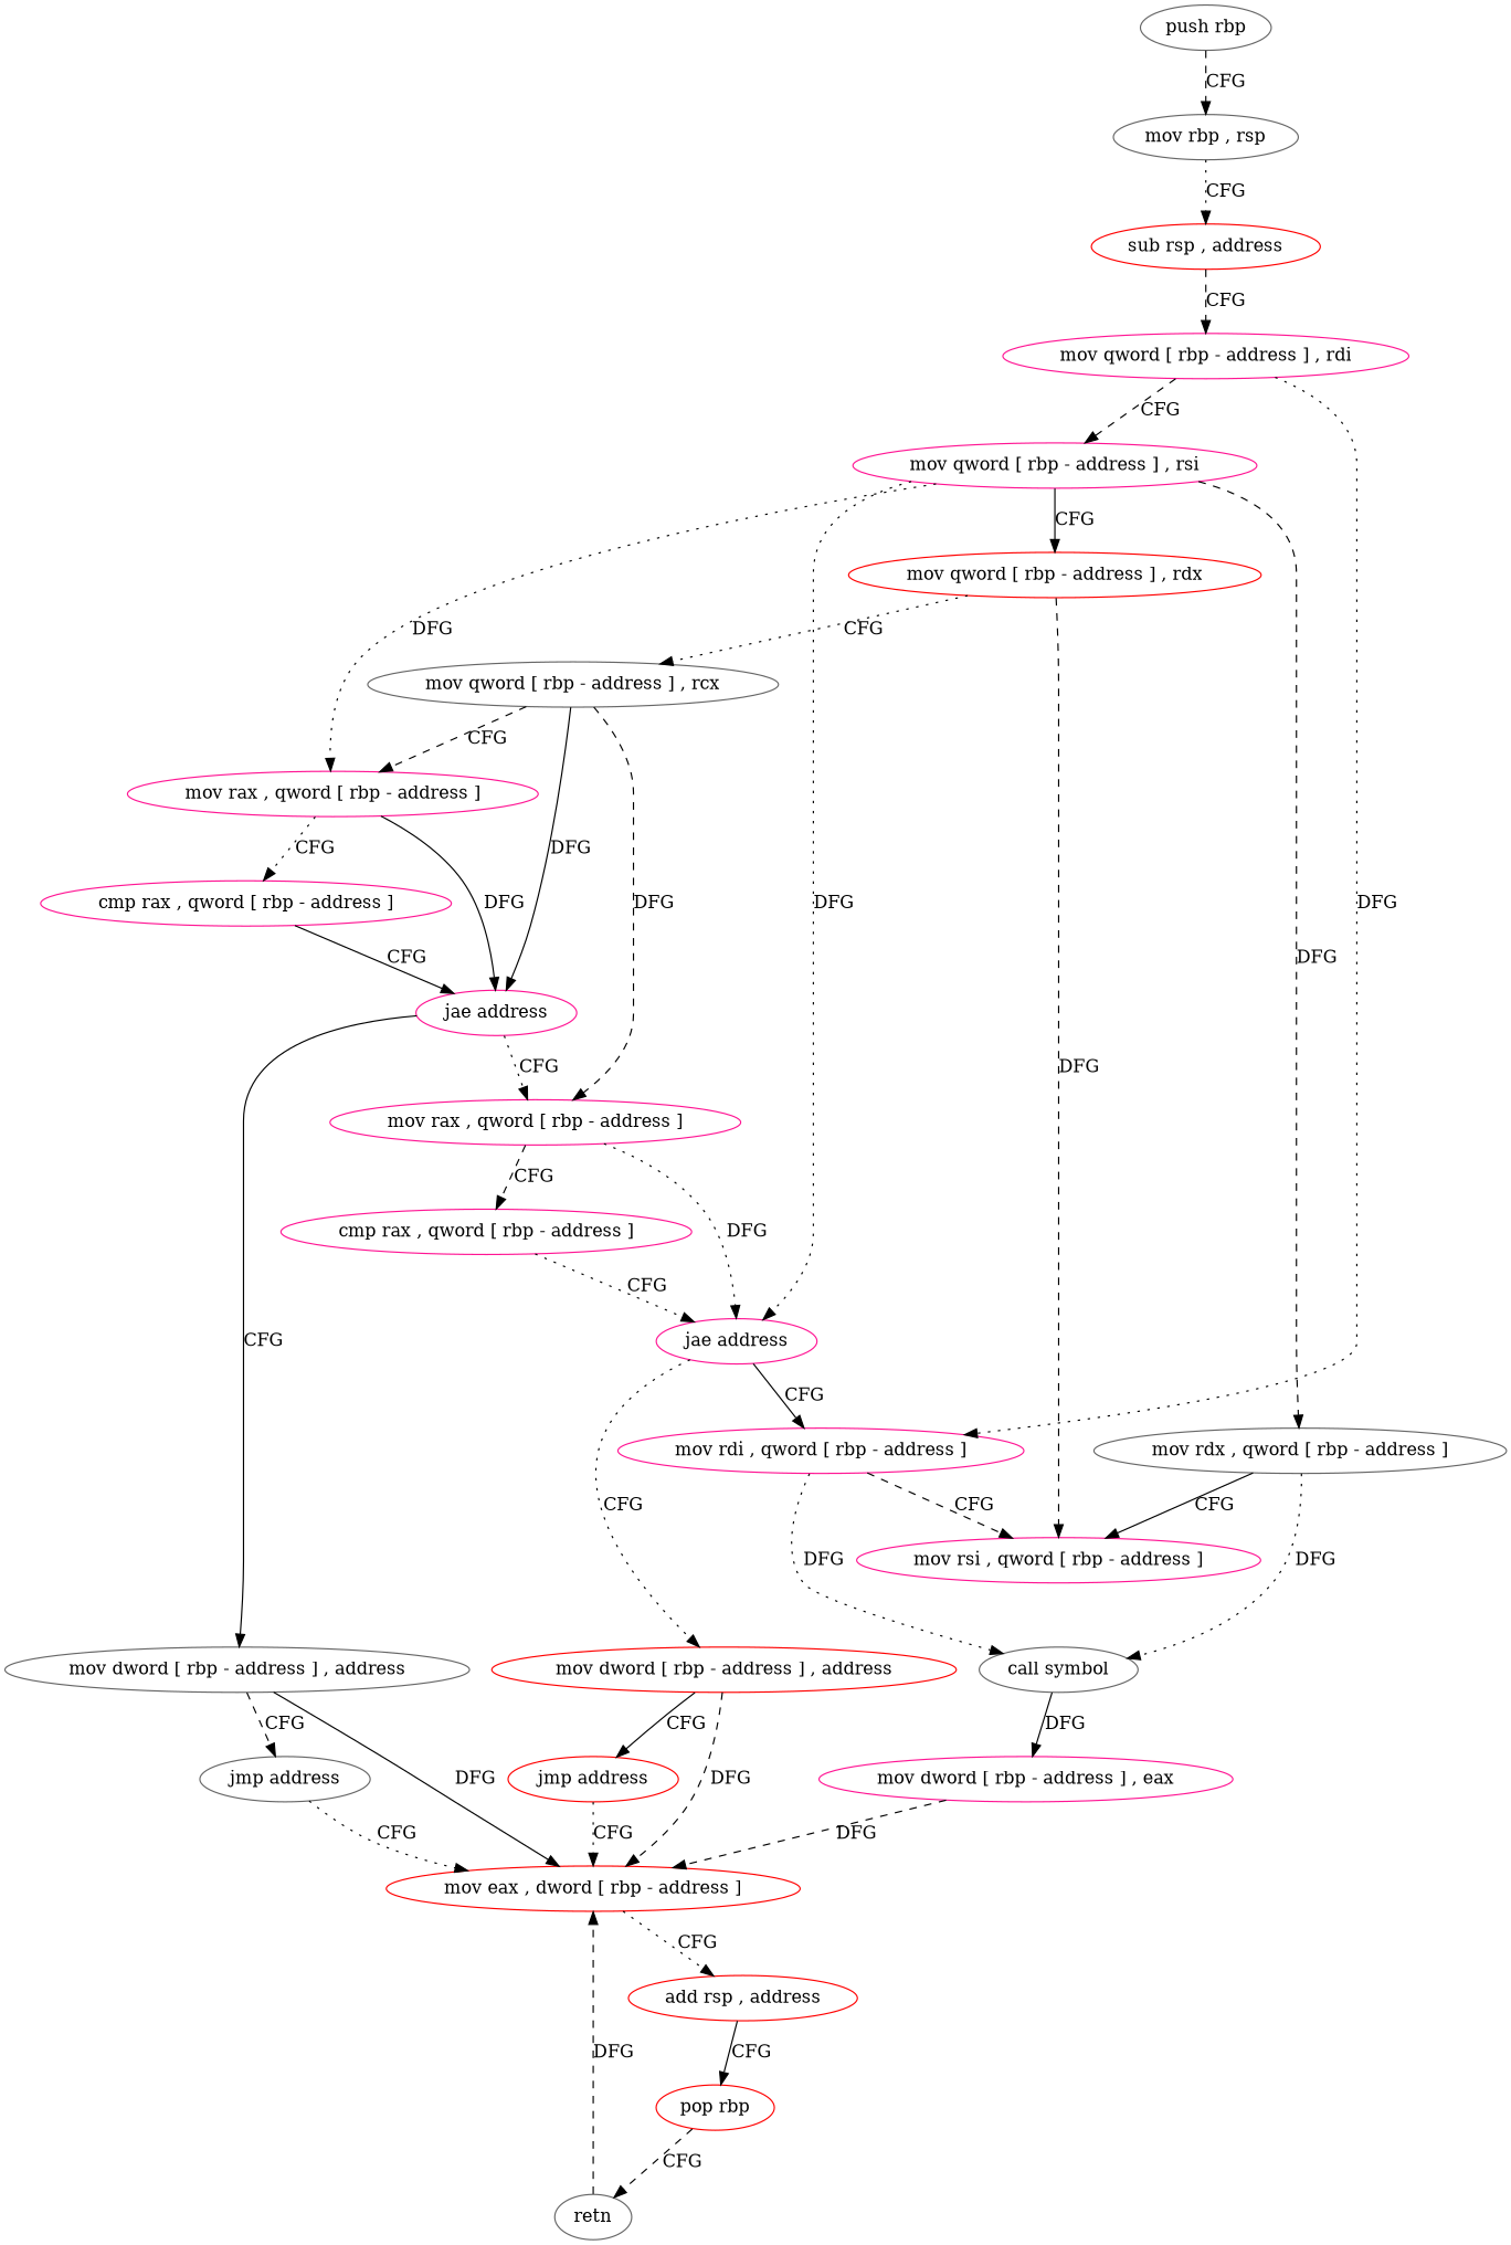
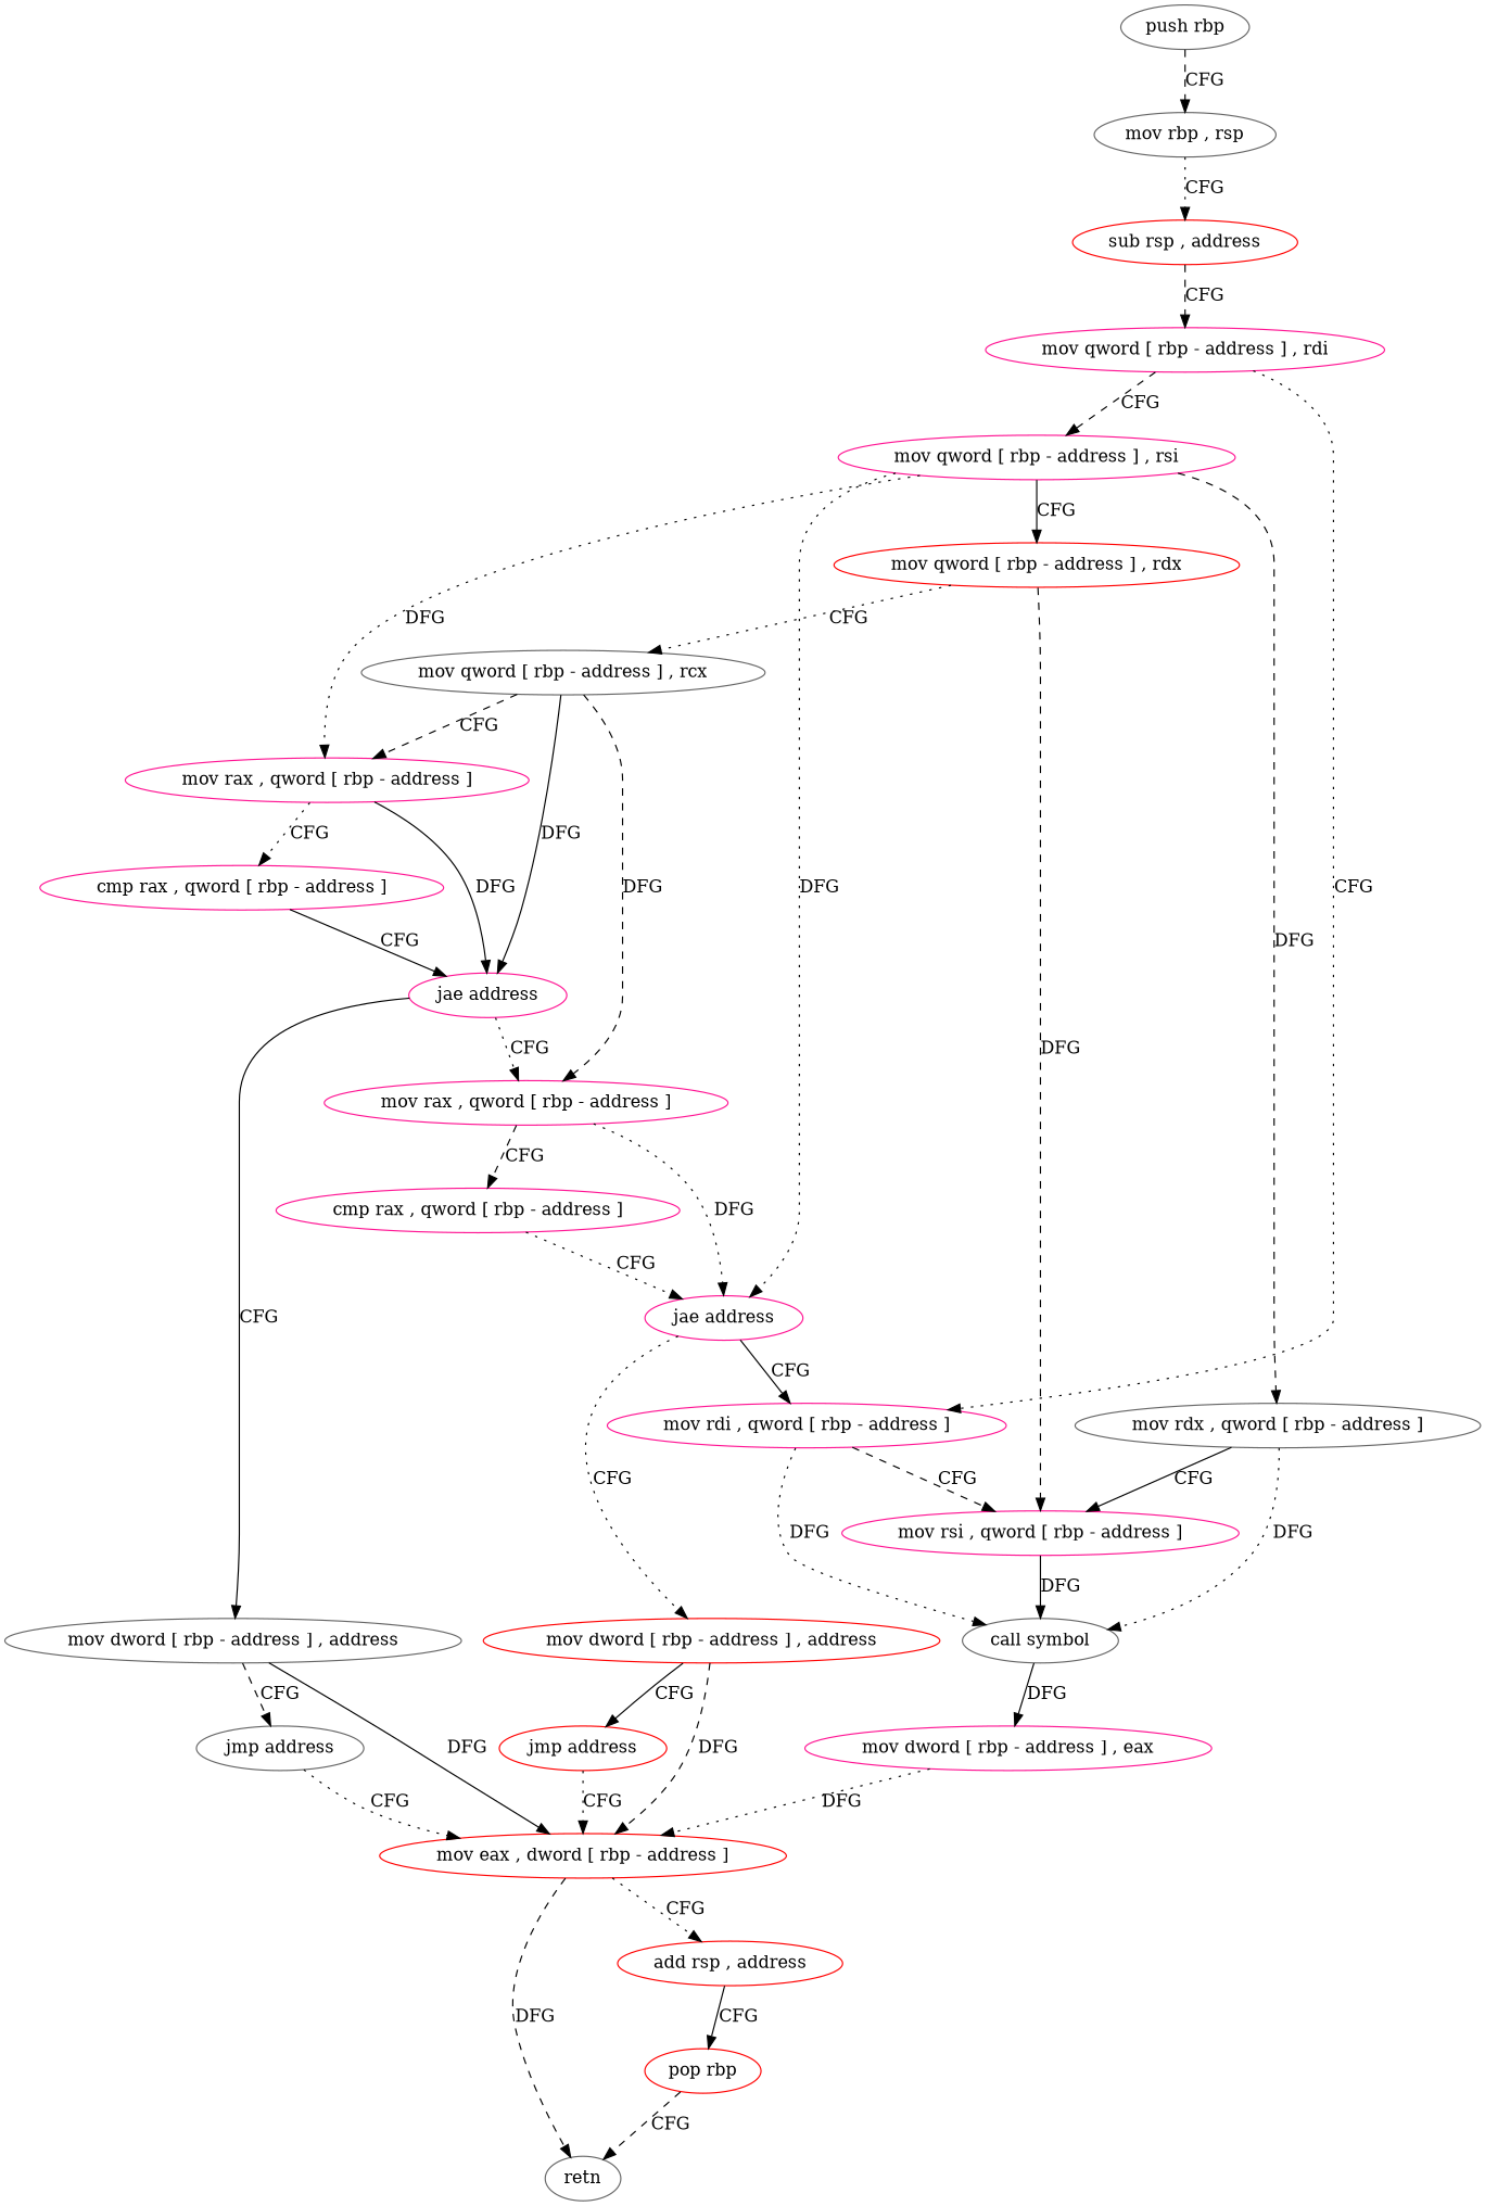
  digraph {
    node [color=deeppink]
    edge [style=dotted]
    n1 [color=gray40 label="push rbp"]
    n2 [color=gray40 label="mov rbp , rsp"]
    n3 [color=red label="sub rsp , address"]
    n4 [label="mov qword [ rbp - address ] , rdi"]
    n5 [label="mov qword [ rbp - address ] , rsi"]
    n6 [label="mov rdi , qword [ rbp - address ]"]
    n7 [color=red label="mov qword [ rbp - address ] , rdx"]
    n8 [label="mov rax , qword [ rbp - address ]"]
    n9 [label="jae address"]
    n10 [color=gray40 label="mov rdx , qword [ rbp - address ]"]
    n11 [label="mov rsi , qword [ rbp - address ]"]
    n12 [color=gray40 label="call symbol"]
    n13 [color=gray40 label="mov qword [ rbp - address ] , rcx"]
    n14 [label="jae address"]
    n15 [label="cmp rax , qword [ rbp - address ]"]
    n16 [color=red label="mov dword [ rbp - address ] , address"]
    n17 [label="mov rax , qword [ rbp - address ]"]
    n18 [color=gray40 label="mov dword [ rbp - address ] , address"]
    n19 [label="cmp rax , qword [ rbp - address ]"]
    n20 [color=gray40 label="jmp address"]
    n21 [color=red label="mov eax , dword [ rbp - address ]"]
    n22 [color=red label="add rsp , address"]
    n23 [color=gray40 label=retn]
    n24 [color=red label="jmp address"]
    n25 [label="mov dword [ rbp - address ] , eax"]
    n26 [color=red label="pop rbp"]
    n1 -> n2 [label=CFG style=dashed]
    n2 -> n3 [label=CFG]
    n3 -> n4 [label=CFG style=dashed]
    n4 -> n5 [label=CFG style=dashed]
-   n4 -> n6 [label=DFG]
+   n4 -> n6 [label=CFG]
    n5 -> n7 [label=CFG style=solid]
    n5 -> n8 [label=DFG]
    n5 -> n9 [label=DFG]
    n5 -> n10 [label=DFG style=dashed]
    n6 -> n11 [label=CFG style=dashed]
    n6 -> n12 [label=DFG]
    n7 -> n11 [label=DFG style=dashed]
    n7 -> n13 [label=CFG]
    n8 -> n14 [label=DFG style=solid]
    n8 -> n15 [label=CFG]
    n9 -> n6 [label=CFG style=solid]
    n9 -> n16 [label=CFG]
    n10 -> n11 [label=CFG style=solid]
    n10 -> n12 [label=DFG]
+   n11 -> n12 [label=DFG style=solid]
    n12 -> n25 [label=DFG style=solid]
    n13 -> n8 [label=CFG style=dashed]
    n13 -> n14 [label=DFG style=solid]
    n13 -> n17 [label=DFG style=dashed]
    n14 -> n17 [label=CFG]
    n14 -> n18 [label=CFG style=solid]
    n15 -> n14 [label=CFG style=solid]
    n16 -> n21 [label=DFG style=dashed]
    n16 -> n24 [label=CFG style=solid]
    n17 -> n9 [label=DFG]
    n17 -> n19 [label=CFG style=dashed]
    n18 -> n20 [label=CFG style=dashed]
    n18 -> n21 [label=DFG style=solid]
    n19 -> n9 [label=CFG]
    n20 -> n21 [label=CFG]
    n21 -> n22 [label=CFG]
-   n23 -> n21 [label=DFG style=dashed]
+   n21 -> n23 [label=DFG style=dashed]
    n22 -> n26 [label=CFG style=solid]
    n24 -> n21 [label=CFG]
-   n25 -> n21 [label=DFG style=dashed]
+   n25 -> n21 [label=DFG]
    n26 -> n23 [label=CFG style=dashed]
  }
